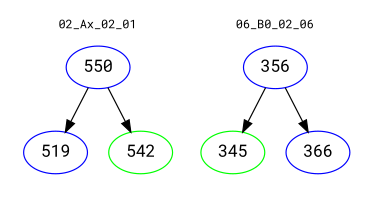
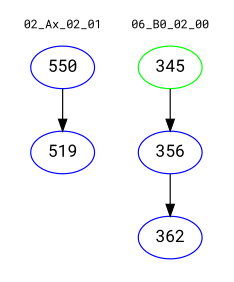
  digraph {
    fontname="Roboto Mono"
    node [color=blue fontname="Roboto Mono"]
    edge [color=black fontname="Roboto Mono"]
    n1 [label=550]
    n2 [label=519]
-   n3 [color=green label=542]
    n4 [label=356]
    n5 [color=green label=345]
-   n6 [label=366]
+   n6 [label=362]
    subgraph cluster_1 {
      color=white
      fontsize=10
      label="02_Ax_02_01"
      n1
      n2
-     n3
    }
    subgraph cluster_2 {
      color=white
      fontsize=10
-     label="06_B0_02_06"
+     label="06_B0_02_00"
      n4
      n5
      n6
    }
    n1 -> n2
-   n1 -> n3
-   n4 -> n5
+   n5 -> n4
    n4 -> n6
  }
